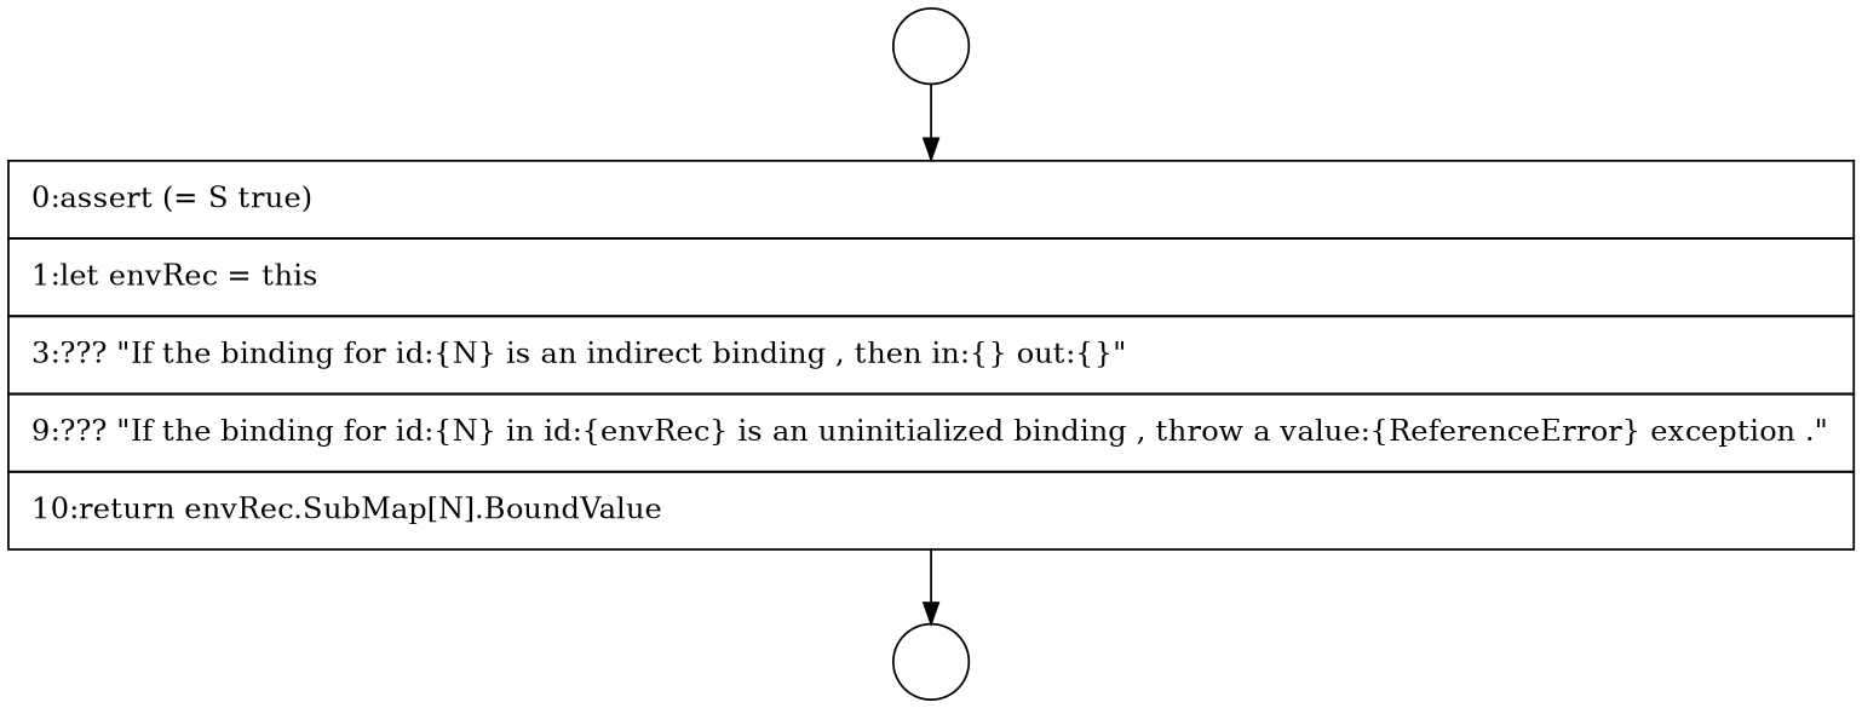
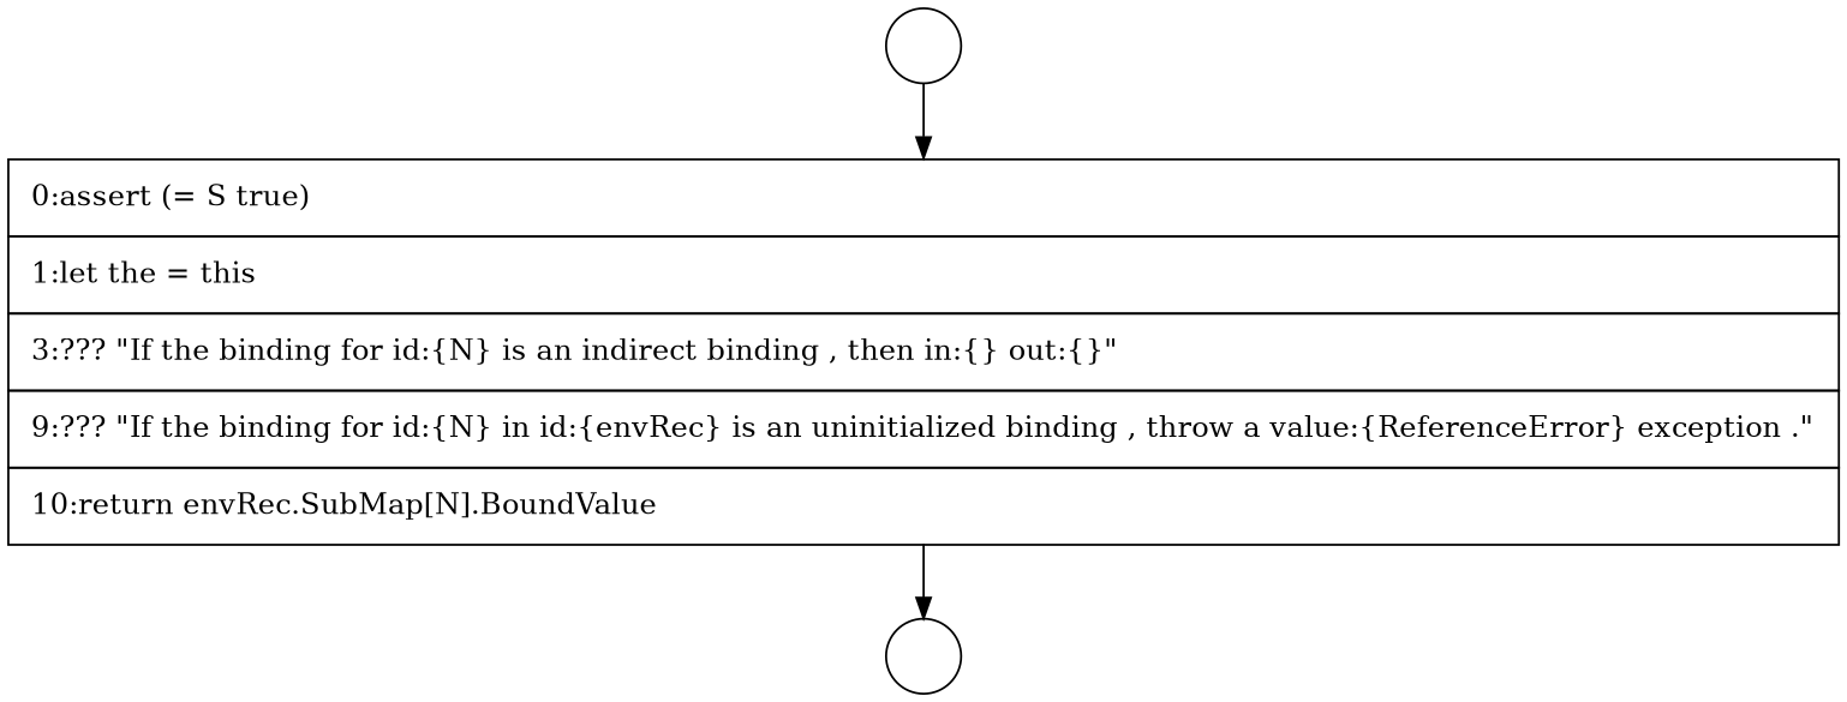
  digraph {
    node [color=black fillcolor=white shape=circle style=filled]
    edge [color=black]
    n1 [label=" "]
-   n2 [label=<<font color="black">     <table border="0" cellborder="1" cellspacing="0" cellpadding="10">       <tr><td align="left">0:assert (= S true)</td></tr>       <tr><td align="left">1:let envRec = this</td></tr>       <tr><td align="left">3:??? &quot;If the binding for id:{N} is an indirect binding , then in:{} out:{}&quot;</td></tr>       <tr><td align="left">9:??? &quot;If the binding for id:{N} in id:{envRec} is an uninitialized binding , throw a value:{ReferenceError} exception .&quot;</td></tr>       <tr><td align="left">10:return envRec.SubMap[N].BoundValue</td></tr>     </table>   </font>> margin=0 shape=none]
+   n2 [label=<<font color="black">     <table border="0" cellborder="1" cellspacing="0" cellpadding="10">       <tr><td align="left">0:assert (= S true)</td></tr>       <tr><td align="left">1:let the = this</td></tr>       <tr><td align="left">3:??? &quot;If the binding for id:{N} is an indirect binding , then in:{} out:{}&quot;</td></tr>       <tr><td align="left">9:??? &quot;If the binding for id:{N} in id:{envRec} is an uninitialized binding , throw a value:{ReferenceError} exception .&quot;</td></tr>       <tr><td align="left">10:return envRec.SubMap[N].BoundValue</td></tr>     </table>   </font>> margin=0 shape=none]
    n3 [label=" "]
    n1 -> n2
    n2 -> n3
  }
